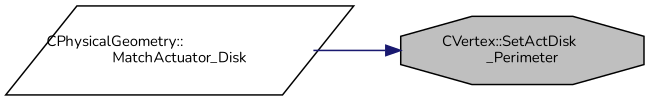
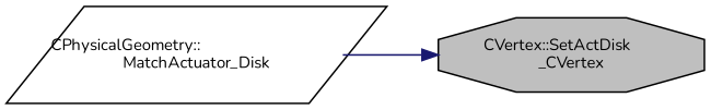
  digraph {
    rankdir=RL
    fontname=Nunito
    node [color=black fontname=Nunito fontsize=10 style=filled]
-   n1 [fillcolor=grey75 fontcolor=black height=0.2 label="CVertex::SetActDisk\l_Perimeter" shape=octagon width=0.4]
+   n1 [fillcolor=grey75 fontcolor=black height=0.2 label="CVertex::SetActDisk\l_CVertex" shape=octagon width=0.4]
    n2 [fillcolor=white height=0.2 label="CPhysicalGeometry::\lMatchActuator_Disk" shape=parallelogram width=0.4]
    n1 -> n2 [color=midnightblue dir=back fontname=Nunito fontsize=10 labelfontname=Helvetica labelfontsize=10 style=solid]
  }
